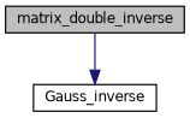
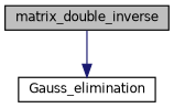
  digraph {
    rankdir=TB
    node [color=black fontname=Helvetica fontsize=10 shape=record style=filled]
    n1 [fillcolor=grey75 fontcolor=black height=0.2 label=matrix_double_inverse width=0.4]
-   n2 [fillcolor=white height=0.2 label=Gauss_inverse width=0.4]
+   n2 [fillcolor=white height=0.2 label=Gauss_elimination width=0.4]
    n1 -> n2 [color=midnightblue fontname=Helvetica fontsize=10 labelfontname=Helvetica labelfontsize=10 style=solid]
  }
